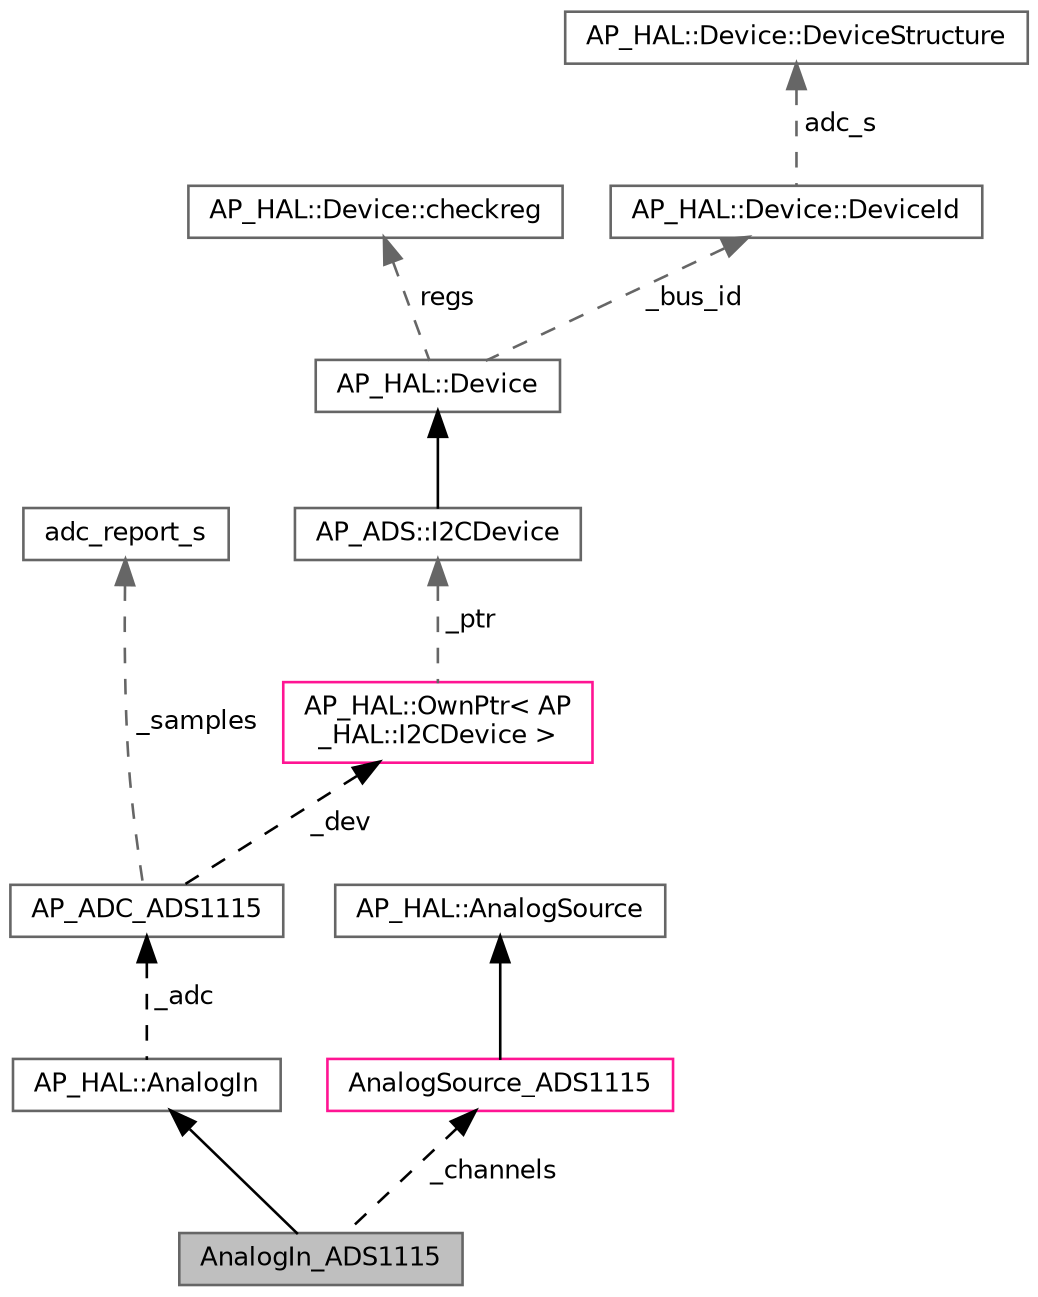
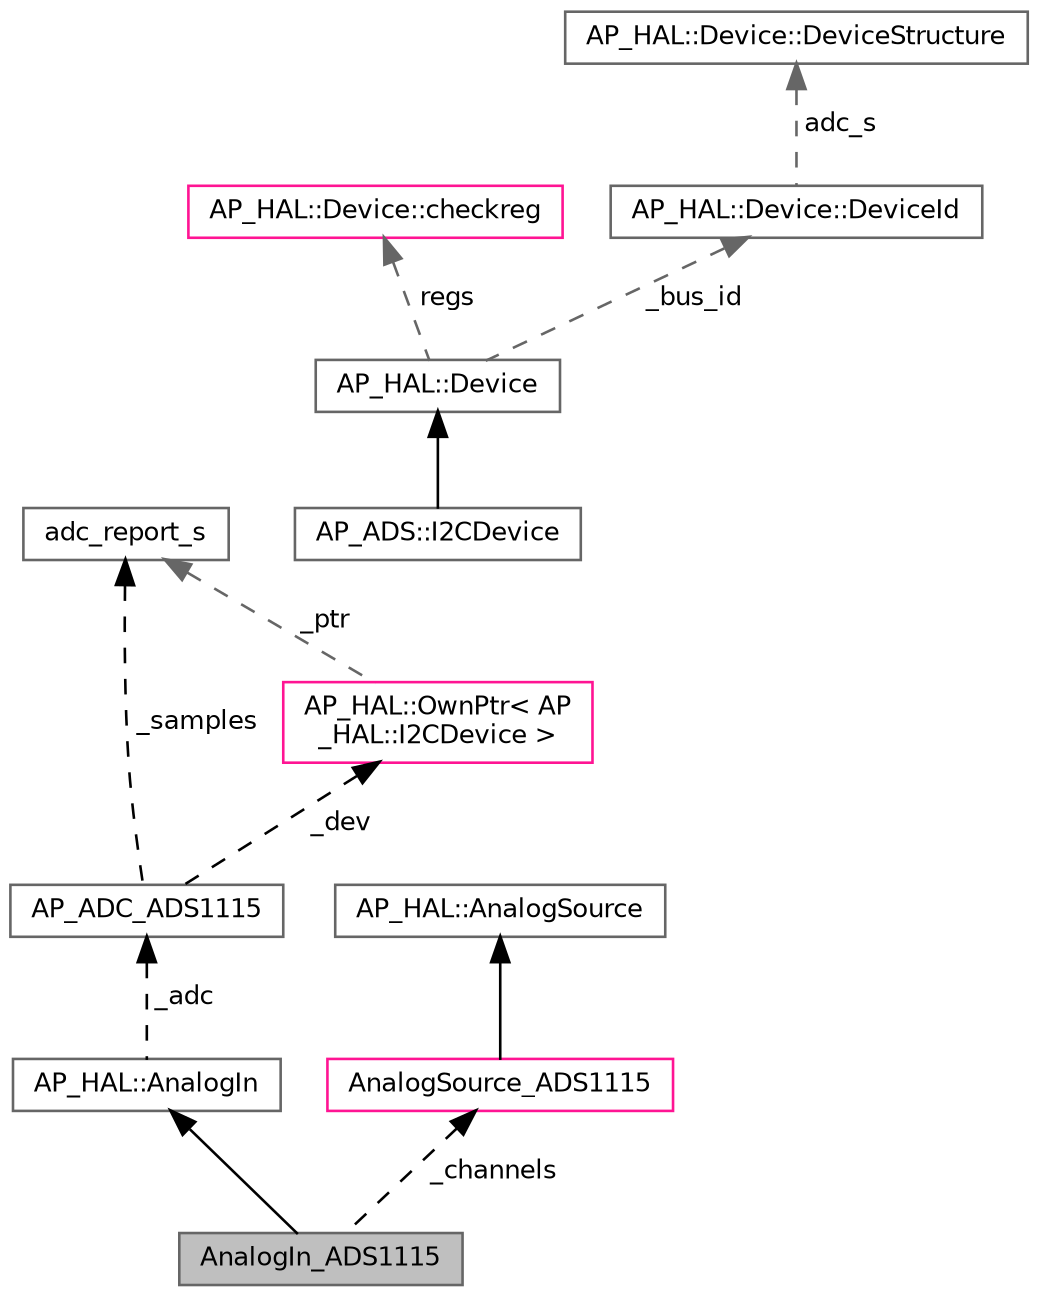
  digraph {
    node [color=gray40 fillcolor=white fontname=Helvetica fontsize=10 shape=record style=filled]
    edge [color=black dir=back fontname=Helvetica fontsize=10 labelfontname=Helvetica labelfontsize=10 style=dashed]
    n1 [fillcolor=grey75 fontcolor=black height=0.2 label=AnalogIn_ADS1115 width=0.4]
    n2 [height=0.2 label="AP_HAL::AnalogIn" width=0.4]
    n3 [color=deeppink height=0.2 label=AnalogSource_ADS1115 width=0.4]
    n4 [height=0.2 label="AP_HAL::AnalogSource" width=0.4]
    n5 [height=0.2 label=AP_ADC_ADS1115 width=0.4]
    n6 [height=0.2 label=adc_report_s width=0.4]
    n7 [color=deeppink height=0.2 label="AP_HAL::OwnPtr\< AP\l_HAL::I2CDevice \>" width=0.4]
    n8 [height=0.2 label="AP_ADS::I2CDevice" width=0.4]
    n9 [height=0.2 label="AP_HAL::Device" width=0.4]
-   n10 [height=0.2 label="AP_HAL::Device::checkreg" width=0.4]
+   n10 [color=deeppink height=0.2 label="AP_HAL::Device::checkreg" width=0.4]
    n11 [height=0.2 label="AP_HAL::Device::DeviceId" width=0.4]
    n12 [height=0.2 label="AP_HAL::Device::DeviceStructure" width=0.4]
    n2 -> n1 [style=solid]
    n3 -> n1 [label=" _channels"]
    n4 -> n3 [style=solid]
    n5 -> n2 [label=" _adc"]
-   n6 -> n5 [color=gray40 label=" _samples"]
+   n6 -> n5 [label=" _samples"]
    n7 -> n5 [label=" _dev"]
-   n8 -> n7 [color=gray40 label=" _ptr"]
+   n6 -> n7 [color=gray40 label=" _ptr"]
    n9 -> n8 [style=solid]
    n10 -> n9 [color=gray40 label=" regs"]
    n11 -> n9 [color=gray40 label=" _bus_id"]
    n12 -> n11 [color=gray40 label=" adc_s"]
  }
